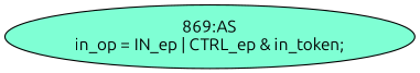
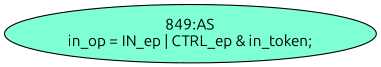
  strict digraph {
    rankdir=LR
    fontname=Ubuntu
-   n1 [ast="<pyverilog.vparser.ast.Assign object at 0x7fae5e12b250>" def_var="['in_op']" fillcolor=aquamarine label="869:AS\nin_op = IN_ep | CTRL_ep & in_token;" statements="[]" style=filled typ=Assign use_var="['IN_ep', 'CTRL_ep', 'in_token']" fontname=Ubuntu]
+   n1 [ast="<pyverilog.vparser.ast.Assign object at 0x7fae5e12b250>" def_var="['in_op']" fillcolor=aquamarine label="849:AS\nin_op = IN_ep | CTRL_ep & in_token;" statements="[]" style=filled typ=Assign use_var="['IN_ep', 'CTRL_ep', 'in_token']" fontname=Ubuntu]
  }
